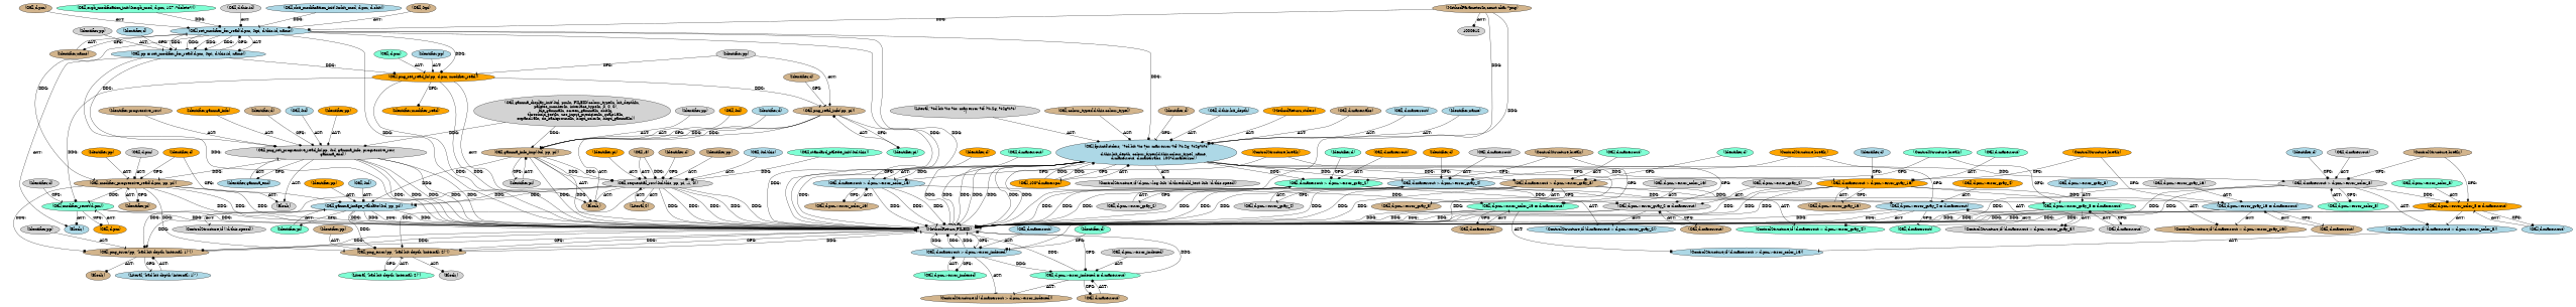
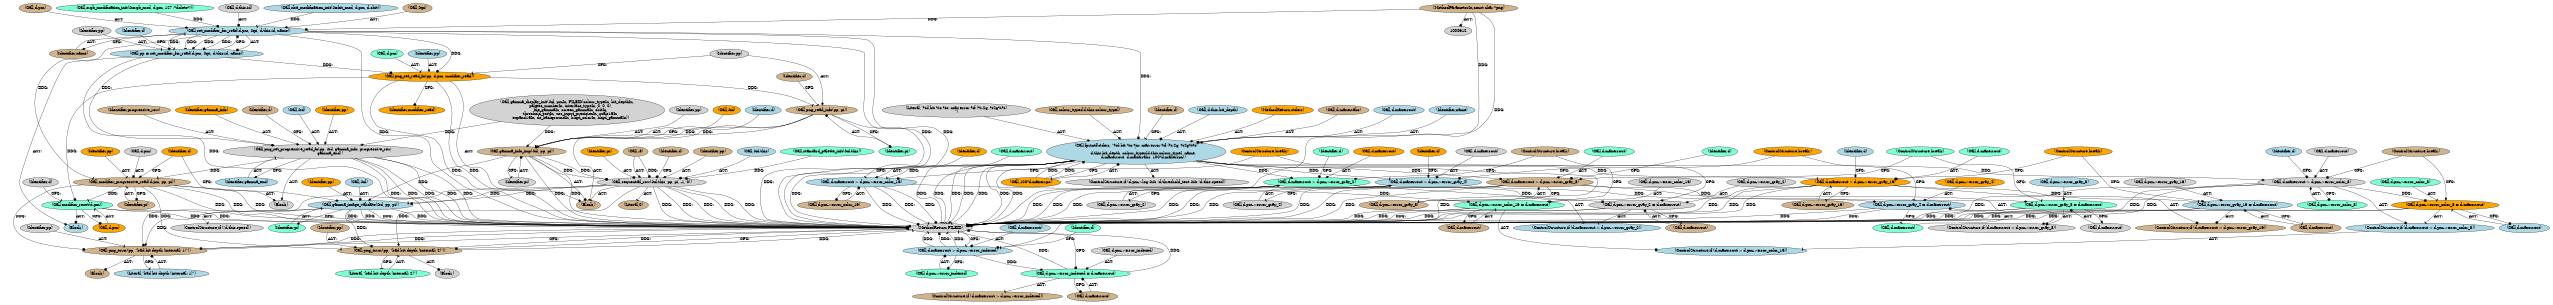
  digraph {
    node [fillcolor=tan style=filled]
    edge [arrowhead=diamond]
    n1 [label="(MethodParameterIn,const char *png)"]
    n2 [fillcolor=lightblue label="(Call,set_modifier_for_read(d.pm, &pi, d.this.id, name))"]
    n3 [fillcolor=lightblue label="(Call,fprintf(stderr, \"%d bit %s %s: max error %f (%.2g, %2g%%)\n\",\n            d.this.bit_depth, colour_types[d.this.colour_type], name,\n            d.maxerrout, d.maxerrabs, 100*d.maxerrpc))"]
    n4 [fillcolor=lightgrey label="(MethodReturn,FILEID)"]
    n5 [fillcolor=lightgrey label=1000612]
    n6 [fillcolor=lightblue label="(Call,pp = set_modifier_for_read(d.pm, &pi, d.this.id, name))"]
    n7 [label="(Call,modifier_progressive_read(d.pm, pp, pi))"]
    n8 [fillcolor=orange label="(Call,png_set_read_fn(pp, d.pm, modifier_read))"]
    n9 [label="(Identifier,name)"]
    n10 [fillcolor=aquamarine label="(Call,d.maxerrout > d.pm->error_gray_2)"]
    n11 [fillcolor=lightblue label="(Call,d.maxerrout > d.pm->error_gray_4)"]
    n12 [label="(Call,d.maxerrout > d.pm->error_gray_8)"]
    n13 [fillcolor=orange label="(Call,d.maxerrout > d.pm->error_gray_16)"]
    n14 [fillcolor=lightgrey label="(Call,d.maxerrout > d.pm->error_color_8)"]
    n15 [fillcolor=lightblue label="(Call,d.maxerrout > d.pm->error_color_16)"]
    n16 [fillcolor=lightblue label="(Call,d.maxerrout > d.pm->error_indexed)"]
    n17 [fillcolor=orange label="(Call,100*d.maxerrpc)"]
    n18 [fillcolor=lightgrey label="(ControlStructure,if (d.pm->log && !d.threshold_test && !d.this.speed))"]
    n19 [label="(Call,png_error(pp, \"bad bit depth (internal: 1)\"))"]
    n20 [label="(Call,png_error(pp, \"bad bit depth (internal: 2)\"))"]
    n21 [fillcolor=aquamarine label="(Call,d.pm->error_indexed = d.maxerrout)"]
    n22 [fillcolor=lightgrey label="(Call,png_set_progressive_read_fn(pp, &d, gamma_info, progressive_row,\n            gamma_end))"]
    n23 [fillcolor=lightblue label="(Block,)"]
    n24 [fillcolor=lightgrey label="(Block,)"]
    n25 [fillcolor=aquamarine label="(Call,modifier_reset(d.pm))"]
    n26 [label="(Identifier,pi)"]
    n27 [label="(Call,png_read_info(pp, pi))"]
    n28 [label="(Block,)"]
    n29 [fillcolor=orange label="(Identifier,modifier_read)"]
    n30 [fillcolor=lightblue label="(Identifier,gamma_end)"]
    n31 [fillcolor=orange label="(Call,d.pm)"]
    n32 [fillcolor=lightblue label="(Literal,\"bad bit depth (internal: 1)\")"]
    n33 [label="(Block,)"]
    n34 [fillcolor=aquamarine label="(Literal,\"bad bit depth (internal: 2)\")"]
    n35 [fillcolor=lightgrey label="(Block,)"]
    n36 [label="(Call,gamma_info_imp(&d, pp, pi))"]
    n37 [fillcolor=aquamarine label="(Identifier,pi)"]
    n38 [fillcolor=lightgrey label="(Call,sequential_row(&d.this, pp, pi, -1, 0))"]
    n39 [fillcolor=lightblue label="(Call,gamma_image_validate(&d, pp, pi))"]
    n40 [fillcolor=lightgrey label="(Identifier,pi)"]
    n41 [label="(Literal,0)"]
    n42 [fillcolor=aquamarine label="(Identifier,pi)"]
    n43 [fillcolor=lightgrey label="(ControlStructure,if (!d.this.speed))"]
    n44 [fillcolor=lightgrey label="(Call,d.pm->error_gray_2 = d.maxerrout)"]
    n45 [fillcolor=lightgrey label="(Call,d.pm->error_gray_2)"]
    n46 [fillcolor=lightblue label="(ControlStructure,if (d.maxerrout > d.pm->error_gray_2))"]
    n47 [fillcolor=lightblue label="(Call,d.pm->error_gray_4 = d.maxerrout)"]
-   n48 [fillcolor=aquamarine label="(ControlStructure,if (d.maxerrout > d.pm->error_gray_4))"]
    n49 [fillcolor=lightgrey label="(Call,d.pm->error_gray_4)"]
    n50 [fillcolor=aquamarine label="(Call,d.pm->error_gray_8 = d.maxerrout)"]
    n51 [fillcolor=lightgrey label="(ControlStructure,if (d.maxerrout > d.pm->error_gray_8))"]
    n52 [label="(Call,d.pm->error_gray_8)"]
    n53 [fillcolor=lightblue label="(Call,d.pm->error_gray_16 = d.maxerrout)"]
    n54 [label="(ControlStructure,if (d.maxerrout > d.pm->error_gray_16))"]
    n55 [label="(Call,d.pm->error_gray_16)"]
    n56 [fillcolor=orange label="(Call,d.pm->error_color_8 = d.maxerrout)"]
    n57 [fillcolor=lightblue label="(ControlStructure,if (d.maxerrout > d.pm->error_color_8))"]
    n58 [fillcolor=aquamarine label="(Call,d.pm->error_color_8)"]
    n59 [fillcolor=aquamarine label="(Call,d.pm->error_color_16 = d.maxerrout)"]
    n60 [label="(Call,d.pm->error_color_16)"]
    n61 [label="(ControlStructure,if (d.maxerrout > d.pm->error_indexed))"]
    n62 [fillcolor=aquamarine label="(Call,d.pm->error_indexed)"]
    n63 [label="(Call,d.maxerrout)"]
    n64 [fillcolor=aquamarine label="(Call,d.maxerrout)"]
    n65 [fillcolor=lightgrey label="(Call,d.maxerrout)"]
    n66 [label="(Call,d.maxerrout)"]
    n67 [fillcolor=lightblue label="(Call,d.maxerrout)"]
    n68 [fillcolor=lightblue label="(ControlStructure,if (d.maxerrout > d.pm->error_color_16))"]
    n69 [label="(Call,d.maxerrout)"]
    n70 [label="(Call,d.maxerrout)"]
    n71 [fillcolor=lightgrey label="(Call,d.pm)"]
    n72 [fillcolor=lightgrey label="(Identifier,d)"]
    n73 [fillcolor=aquamarine label="(Call,d.pm)"]
    n74 [fillcolor=lightgrey label="(Call,d.maxerrout)"]
    n75 [label="(Call,&pi)"]
    n76 [fillcolor=aquamarine label="(Call,standard_palette_init(&d.this))"]
    n77 [fillcolor=orange label="(ControlStructure,break;)"]
    n78 [fillcolor=aquamarine label="(Identifier,d)"]
    n79 [label="(ControlStructure,break;)"]
    n80 [label="(Call,-8)"]
    n81 [fillcolor=lightgrey label="(Identifier,pp)"]
    n82 [fillcolor=lightblue label="(Call,&d)"]
    n83 [fillcolor=lightgrey label="(Call,d.pm->error_indexed)"]
    n84 [fillcolor=lightgrey label="(Call,gamma_display_init(&d, pmIn, FILEID(colour_typeIn, bit_depthIn,\n      palette_numberIn, interlace_typeIn, 0, 0, 0),\n      file_gammaIn, screen_gammaIn, sbitIn,\n      threshold_testIn, use_input_precisionIn, scale16In,\n      expand16In, do_backgroundIn, bkgd_colorIn, bkgd_gammaIn))"]
    n85 [fillcolor=lightblue label="(Identifier,d)"]
    n86 [fillcolor=lightgrey label="(Identifier,pp)"]
    n87 [fillcolor=aquamarine label="(Call,d.maxerrout)"]
    n88 [fillcolor=aquamarine label="(ControlStructure,break;)"]
    n89 [label="(Call,d.maxerrabs)"]
    n90 [fillcolor=lightgrey label="(Call,d.pm->error_gray_2)"]
    n91 [label="(Call,d.pm)"]
    n92 [fillcolor=lightblue label="(Call,d.maxerrout)"]
    n93 [label="(Identifier,d)"]
    n94 [label="(ControlStructure,break;)"]
    n95 [fillcolor=orange label="(Identifier,d)"]
    n96 [fillcolor=orange label="(Identifier,d)"]
    n97 [fillcolor=orange label="(ControlStructure,break;)"]
    n98 [fillcolor=aquamarine label="(Call,d.maxerrout)"]
    n99 [fillcolor=aquamarine label="(Identifier,d)"]
    n100 [label="(Identifier,pp)"]
    n101 [fillcolor=lightblue label="(Identifier,d)"]
    n102 [fillcolor=lightblue label="(Call,&d)"]
    n103 [fillcolor=aquamarine label="(Call,srgb_modification_init(&srgb_mod, d.pm, 127 /*delete*/))"]
    n104 [fillcolor=aquamarine label="(Call,d.maxerrout)"]
    n105 [fillcolor=orange label="(Identifier,pi)"]
    n106 [fillcolor=lightgrey label="(Call,d.maxerrout)"]
    n107 [fillcolor=orange label="(Identifier,pp)"]
    n108 [fillcolor=lightgrey label="(Identifier,pp)"]
    n109 [fillcolor=lightblue label="(Identifier,name)"]
    n110 [fillcolor=lightgrey label="(Call,d.this.id)"]
    n111 [fillcolor=lightblue label="(Call,d.maxerrout)"]
    n112 [fillcolor=orange label="(Call,d.pm->error_gray_4)"]
    n113 [fillcolor=orange label="(Call,d.maxerrout)"]
    n114 [fillcolor=lightblue label="(Identifier,d)"]
    n115 [label="(Identifier,d)"]
    n116 [fillcolor=aquamarine label="(Identifier,d)"]
    n117 [fillcolor=lightgrey label="(Literal,\"%d bit %s %s: max error %f (%.2g, %2g%%)\n\")"]
    n118 [fillcolor=orange label="(Identifier,d)"]
    n119 [label="(Call,colour_types[d.this.colour_type])"]
    n120 [fillcolor=lightblue label="(Call,sbit_modification_init(&sbit_mod, d.pm, d.sbit))"]
    n121 [fillcolor=lightgrey label="(Call,d.pm->error_gray_16)"]
    n122 [fillcolor=lightblue label="(Call,d.this.bit_depth)"]
    n123 [label="(Identifier,d)"]
    n124 [fillcolor=orange label="(ControlStructure,break;)"]
    n125 [fillcolor=lightgrey label="(Call,d.pm->error_color_16)"]
    n126 [label="(Identifier,pp)"]
    n127 [fillcolor=lightblue label="(Call,d.pm->error_gray_8)"]
    n128 [fillcolor=lightgrey label="(Identifier,pp)"]
    n129 [fillcolor=orange label="(Identifier,pp)"]
    n130 [label="(Identifier,progressive_row)"]
    n131 [fillcolor=orange label="(Identifier,pp)"]
    n132 [fillcolor=orange label="(Call,&d)"]
    n133 [fillcolor=lightblue label="(Call,&d.this)"]
    n134 [fillcolor=lightblue label="(Identifier,pp)"]
    n135 [fillcolor=lightblue label="(Identifier,d)"]
    n136 [label="(Identifier,d)"]
    n137 [fillcolor=orange label="(Identifier,gamma_info)"]
    n138 [fillcolor=orange label="(MethodReturn,stderr)"]
    n139 [fillcolor=aquamarine label="(Call,d.pm->error_color_8)"]
    n1 -> n2 [arrowhead=box label="DDG: "]
    n1 -> n3 [arrowhead=tee label="DDG: "]
    n1 -> n4 [label="DDG: "]
    n1 -> n5 [arrowhead=box label="AST: "]
    n2 -> n3 [arrowhead=box label="DDG: "]
    n2 -> n4 [label="DDG: "]
    n2 -> n4 [arrowhead=tee label="DDG: "]
    n2 -> n4 [label="DDG: "]
    n2 -> n6 [arrowhead=box label="AST: "]
    n2 -> n6 [arrowhead=tee label="DDG: "]
    n2 -> n6 [arrowhead=tee label="DDG: "]
    n2 -> n6 [label="DDG: "]
    n2 -> n6 [arrowhead=box label="DDG: "]
    n2 -> n7 [arrowhead=tee label="DDG: "]
    n2 -> n8 [arrowhead=box label="DDG: "]
    n2 -> n9 [label="CFG: "]
    n3 -> n4 [arrowhead=tee label="DDG: "]
    n3 -> n4 [arrowhead=tee label="DDG: "]
    n3 -> n4 [arrowhead=box label="DDG: "]
    n3 -> n4 [arrowhead=tee label="DDG: "]
    n3 -> n4 [arrowhead=tee label="DDG: "]
    n3 -> n4 [arrowhead=tee label="DDG: "]
    n3 -> n4 [label="DDG: "]
    n3 -> n4 [arrowhead=tee label="DDG: "]
    n3 -> n10 [label="DDG: "]
    n3 -> n11 [arrowhead=tee label="DDG: "]
    n3 -> n12 [label="DDG: "]
    n3 -> n13 [arrowhead=tee label="DDG: "]
    n3 -> n14 [label="DDG: "]
    n3 -> n15 [arrowhead=tee label="DDG: "]
    n3 -> n16 [arrowhead=tee label="DDG: "]
    n3 -> n17 [arrowhead=tee label="CFG: "]
    n3 -> n18 [label="AST: "]
    n4 -> n16 [arrowhead=tee label="CFG: "]
    n4 -> n19 [arrowhead=box label="CFG: "]
    n4 -> n20 [arrowhead=box label="CFG: "]
    n4 -> n21 [arrowhead=box label="CFG: "]
    n6 -> n2 [arrowhead=box label="CFG: "]
    n6 -> n4 [arrowhead=box label="DDG: "]
    n6 -> n8 [arrowhead=box label="DDG: "]
    n6 -> n22 [label="DDG: "]
    n6 -> n23 [label="AST: "]
    n7 -> n4 [label="DDG: "]
    n7 -> n4 [arrowhead=box label="DDG: "]
    n7 -> n4 [arrowhead=tee label="DDG: "]
    n7 -> n19 [arrowhead=box label="DDG: "]
    n7 -> n20 [arrowhead=tee label="DDG: "]
    n7 -> n24 [label="AST: "]
    n7 -> n25 [arrowhead=tee label="DDG: "]
    n7 -> n26 [arrowhead=box label="CFG: "]
    n8 -> n4 [label="DDG: "]
    n8 -> n4 [arrowhead=box label="DDG: "]
    n8 -> n25 [arrowhead=box label="DDG: "]
    n8 -> n27 [arrowhead=tee label="DDG: "]
    n8 -> n28 [label="AST: "]
    n8 -> n29 [arrowhead=box label="CFG: "]
    n9 -> n2 [arrowhead=tee label="AST: "]
    n10 -> n4 [label="DDG: "]
    n10 -> n4 [arrowhead=box label="DDG: "]
    n10 -> n4 [arrowhead=tee label="DDG: "]
    n10 -> n44 [arrowhead=box label="DDG: "]
    n10 -> n45 [arrowhead=tee label="CFG: "]
    n10 -> n46 [arrowhead=tee label="AST: "]
    n11 -> n4 [arrowhead=tee label="DDG: "]
    n11 -> n4 [arrowhead=tee label="DDG: "]
    n11 -> n4 [arrowhead=tee label="DDG: "]
    n11 -> n47 [label="DDG: "]
-   n11 -> n48 [arrowhead=tee label="AST: "]
    n11 -> n49 [arrowhead=tee label="CFG: "]
    n12 -> n4 [label="DDG: "]
    n12 -> n4 [label="DDG: "]
    n12 -> n4 [arrowhead=box label="DDG: "]
    n12 -> n50 [label="DDG: "]
    n12 -> n51 [label="AST: "]
    n12 -> n52 [arrowhead=tee label="CFG: "]
    n13 -> n4 [arrowhead=box label="DDG: "]
    n13 -> n4 [label="DDG: "]
    n13 -> n4 [label="DDG: "]
    n13 -> n53 [arrowhead=tee label="DDG: "]
    n13 -> n54 [arrowhead=box label="AST: "]
    n13 -> n55 [arrowhead=tee label="CFG: "]
    n14 -> n4 [arrowhead=box label="DDG: "]
    n14 -> n4 [arrowhead=box label="DDG: "]
    n14 -> n4 [label="DDG: "]
    n14 -> n56 [arrowhead=box label="DDG: "]
    n14 -> n57 [arrowhead=box label="AST: "]
    n14 -> n58 [arrowhead=box label="CFG: "]
    n15 -> n4 [arrowhead=tee label="DDG: "]
    n15 -> n4 [arrowhead=box label="DDG: "]
    n15 -> n4 [arrowhead=box label="DDG: "]
    n15 -> n59 [label="DDG: "]
    n15 -> n60 [arrowhead=box label="CFG: "]
    n16 -> n4 [arrowhead=tee label="DDG: "]
    n16 -> n4 [arrowhead=box label="DDG: "]
    n16 -> n4 [arrowhead=tee label="DDG: "]
    n16 -> n21 [label="DDG: "]
-   n16 -> n61 [arrowhead=tee label="AST: "]
    n16 -> n62 [arrowhead=box label="CFG: "]
    n17 -> n3 [arrowhead=box label="AST: "]
    n17 -> n3 [label="DDG: "]
    n17 -> n3 [arrowhead=box label="DDG: "]
    n19 -> n4 [arrowhead=box label="DDG: "]
    n19 -> n4 [arrowhead=box label="DDG: "]
    n19 -> n32 [arrowhead=tee label="CFG: "]
    n19 -> n33 [arrowhead=box label="AST: "]
    n20 -> n4 [arrowhead=tee label="DDG: "]
    n20 -> n4 [arrowhead=tee label="DDG: "]
    n20 -> n34 [arrowhead=tee label="CFG: "]
    n20 -> n35 [arrowhead=box label="AST: "]
    n21 -> n4 [arrowhead=box label="DDG: "]
    n21 -> n4 [arrowhead=tee label="DDG: "]
    n21 -> n61 [arrowhead=tee label="AST: "]
    n21 -> n70 [arrowhead=box label="CFG: "]
    n22 -> n4 [arrowhead=box label="DDG: "]
    n22 -> n4 [arrowhead=tee label="DDG: "]
    n22 -> n4 [label="DDG: "]
    n22 -> n4 [label="DDG: "]
    n22 -> n4 [label="DDG: "]
    n22 -> n7 [arrowhead=tee label="DDG: "]
    n22 -> n24 [label="AST: "]
    n22 -> n30 [label="CFG: "]
    n25 -> n4 [label="DDG: "]
    n25 -> n4 [arrowhead=tee label="DDG: "]
    n25 -> n23 [arrowhead=box label="AST: "]
    n25 -> n31 [arrowhead=box label="CFG: "]
    n26 -> n7 [arrowhead=tee label="AST: "]
    n27 -> n4 [arrowhead=box label="DDG: "]
    n27 -> n28 [arrowhead=tee label="AST: "]
    n27 -> n36 [label="DDG: "]
    n27 -> n36 [arrowhead=tee label="DDG: "]
    n27 -> n37 [arrowhead=box label="CFG: "]
    n30 -> n22 [arrowhead=tee label="AST: "]
    n31 -> n25 [arrowhead=tee label="AST: "]
    n32 -> n19 [arrowhead=box label="AST: "]
    n34 -> n20 [arrowhead=tee label="AST: "]
    n36 -> n4 [label="DDG: "]
    n36 -> n4 [arrowhead=box label="DDG: "]
    n36 -> n28 [arrowhead=box label="AST: "]
    n36 -> n38 [label="DDG: "]
    n36 -> n38 [arrowhead=box label="DDG: "]
    n36 -> n39 [label="DDG: "]
    n36 -> n40 [arrowhead=tee label="CFG: "]
    n37 -> n27 [arrowhead=box label="AST: "]
    n38 -> n4 [arrowhead=box label="DDG: "]
    n38 -> n4 [arrowhead=tee label="DDG: "]
    n38 -> n4 [arrowhead=box label="DDG: "]
    n38 -> n4 [arrowhead=box label="DDG: "]
    n38 -> n4 [label="DDG: "]
    n38 -> n19 [arrowhead=box label="DDG: "]
    n38 -> n20 [label="DDG: "]
    n38 -> n28 [arrowhead=tee label="AST: "]
    n38 -> n39 [arrowhead=tee label="DDG: "]
    n38 -> n39 [arrowhead=box label="DDG: "]
    n38 -> n41 [arrowhead=tee label="AST: "]
    n39 -> n4 [arrowhead=box label="DDG: "]
    n39 -> n4 [arrowhead=tee label="DDG: "]
    n39 -> n4 [arrowhead=tee label="DDG: "]
    n39 -> n4 [label="DDG: "]
    n39 -> n19 [label="DDG: "]
    n39 -> n20 [arrowhead=box label="DDG: "]
    n39 -> n42 [label="CFG: "]
    n39 -> n43 [arrowhead=tee label="AST: "]
    n40 -> n36 [arrowhead=box label="AST: "]
-   n41 -> n38 [label="AST: "]
    n42 -> n39 [arrowhead=tee label="AST: "]
    n44 -> n4 [arrowhead=tee label="DDG: "]
    n44 -> n4 [label="DDG: "]
    n44 -> n46 [arrowhead=tee label="AST: "]
    n44 -> n63 [arrowhead=tee label="CFG: "]
    n45 -> n10 [label="AST: "]
    n47 -> n4 [arrowhead=box label="DDG: "]
    n47 -> n4 [arrowhead=tee label="DDG: "]
-   n47 -> n48 [arrowhead=box label="AST: "]
    n47 -> n64 [arrowhead=tee label="CFG: "]
    n49 -> n11 [label="AST: "]
    n50 -> n4 [arrowhead=box label="DDG: "]
    n50 -> n4 [arrowhead=tee label="DDG: "]
    n50 -> n51 [arrowhead=box label="AST: "]
    n50 -> n65 [label="CFG: "]
    n52 -> n12 [label="AST: "]
    n53 -> n4 [label="DDG: "]
    n53 -> n4 [arrowhead=box label="DDG: "]
-   n53 -> n54 [arrowhead=tee label="AST: "]
+   n53 -> n54 [arrowhead=box label="AST: "]
    n53 -> n66 [arrowhead=tee label="CFG: "]
    n55 -> n13 [arrowhead=tee label="AST: "]
    n56 -> n4 [label="DDG: "]
    n56 -> n4 [label="DDG: "]
    n56 -> n57 [arrowhead=tee label="AST: "]
    n56 -> n67 [arrowhead=box label="CFG: "]
    n57 -> n68 [arrowhead=tee label="AST: "]
    n58 -> n14 [label="AST: "]
    n59 -> n4 [label="DDG: "]
    n59 -> n4 [label="DDG: "]
    n59 -> n68 [arrowhead=box label="AST: "]
    n59 -> n69 [label="CFG: "]
    n60 -> n15 [arrowhead=box label="AST: "]
    n62 -> n16 [arrowhead=box label="AST: "]
    n63 -> n44 [arrowhead=box label="AST: "]
    n64 -> n47 [arrowhead=box label="AST: "]
    n65 -> n50 [arrowhead=box label="AST: "]
    n66 -> n53 [label="AST: "]
    n67 -> n56 [arrowhead=tee label="AST: "]
    n69 -> n59 [arrowhead=tee label="AST: "]
    n70 -> n21 [arrowhead=box label="AST: "]
    n71 -> n7 [arrowhead=box label="AST: "]
    n72 -> n25 [arrowhead=tee label="CFG: "]
    n73 -> n8 [arrowhead=tee label="AST: "]
    n74 -> n14 [label="AST: "]
    n75 -> n2 [label="AST: "]
    n76 -> n38 [arrowhead=box label="DDG: "]
    n77 -> n15 [arrowhead=box label="CFG: "]
    n77 -> n59 [label="CFG: "]
    n78 -> n12 [arrowhead=box label="CFG: "]
    n79 -> n14 [arrowhead=box label="CFG: "]
    n79 -> n56 [label="CFG: "]
    n80 -> n38 [label="AST: "]
    n80 -> n38 [arrowhead=box label="DDG: "]
    n81 -> n6 [arrowhead=tee label="AST: "]
    n82 -> n39 [arrowhead=box label="AST: "]
    n83 -> n21 [label="AST: "]
    n84 -> n22 [label="DDG: "]
    n84 -> n36 [label="DDG: "]
    n85 -> n13 [label="CFG: "]
    n86 -> n19 [arrowhead=tee label="AST: "]
    n87 -> n15 [label="AST: "]
    n88 -> n12 [label="CFG: "]
    n88 -> n50 [arrowhead=tee label="CFG: "]
    n89 -> n3 [label="AST: "]
    n90 -> n44 [label="AST: "]
    n91 -> n2 [label="AST: "]
    n92 -> n3 [arrowhead=tee label="AST: "]
    n93 -> n22 [label="CFG: "]
    n94 -> n10 [label="CFG: "]
    n94 -> n44 [label="CFG: "]
    n95 -> n11 [label="CFG: "]
    n96 -> n15 [arrowhead=tee label="CFG: "]
    n97 -> n11 [arrowhead=box label="CFG: "]
    n97 -> n47 [arrowhead=tee label="CFG: "]
    n98 -> n13 [arrowhead=box label="AST: "]
    n99 -> n16 [arrowhead=box label="CFG: "]
    n100 -> n20 [label="AST: "]
    n101 -> n6 [arrowhead=box label="CFG: "]
    n102 -> n22 [label="AST: "]
    n103 -> n2 [arrowhead=box label="DDG: "]
    n104 -> n12 [label="AST: "]
    n105 -> n38 [arrowhead=box label="AST: "]
    n106 -> n11 [arrowhead=box label="AST: "]
    n107 -> n7 [arrowhead=tee label="AST: "]
    n108 -> n8 [arrowhead=tee label="CFG: "]
    n108 -> n27 [label="AST: "]
    n109 -> n3 [arrowhead=box label="AST: "]
    n110 -> n2 [arrowhead=box label="AST: "]
    n111 -> n16 [arrowhead=box label="AST: "]
    n112 -> n47 [label="AST: "]
    n113 -> n10 [label="AST: "]
    n114 -> n14 [arrowhead=box label="CFG: "]
    n115 -> n38 [arrowhead=box label="CFG: "]
    n116 -> n10 [arrowhead=box label="CFG: "]
    n117 -> n3 [label="AST: "]
    n118 -> n7 [label="CFG: "]
    n118 -> n39 [label="CFG: "]
    n119 -> n3 [label="AST: "]
    n120 -> n2 [arrowhead=tee label="DDG: "]
    n121 -> n53 [label="AST: "]
    n122 -> n3 [arrowhead=box label="AST: "]
    n123 -> n27 [arrowhead=tee label="CFG: "]
    n124 -> n13 [arrowhead=tee label="CFG: "]
    n124 -> n53 [label="CFG: "]
    n125 -> n59 [label="AST: "]
    n126 -> n38 [label="AST: "]
    n127 -> n50 [label="AST: "]
    n128 -> n36 [label="AST: "]
    n129 -> n22 [label="AST: "]
    n130 -> n22 [label="AST: "]
    n131 -> n39 [label="AST: "]
    n132 -> n36 [arrowhead=tee label="AST: "]
    n133 -> n38 [arrowhead=box label="AST: "]
    n134 -> n8 [label="AST: "]
    n135 -> n36 [arrowhead=tee label="CFG: "]
    n136 -> n3 [arrowhead=tee label="CFG: "]
    n137 -> n22 [label="AST: "]
    n138 -> n3 [label="AST: "]
    n139 -> n56 [arrowhead=tee label="AST: "]
  }
